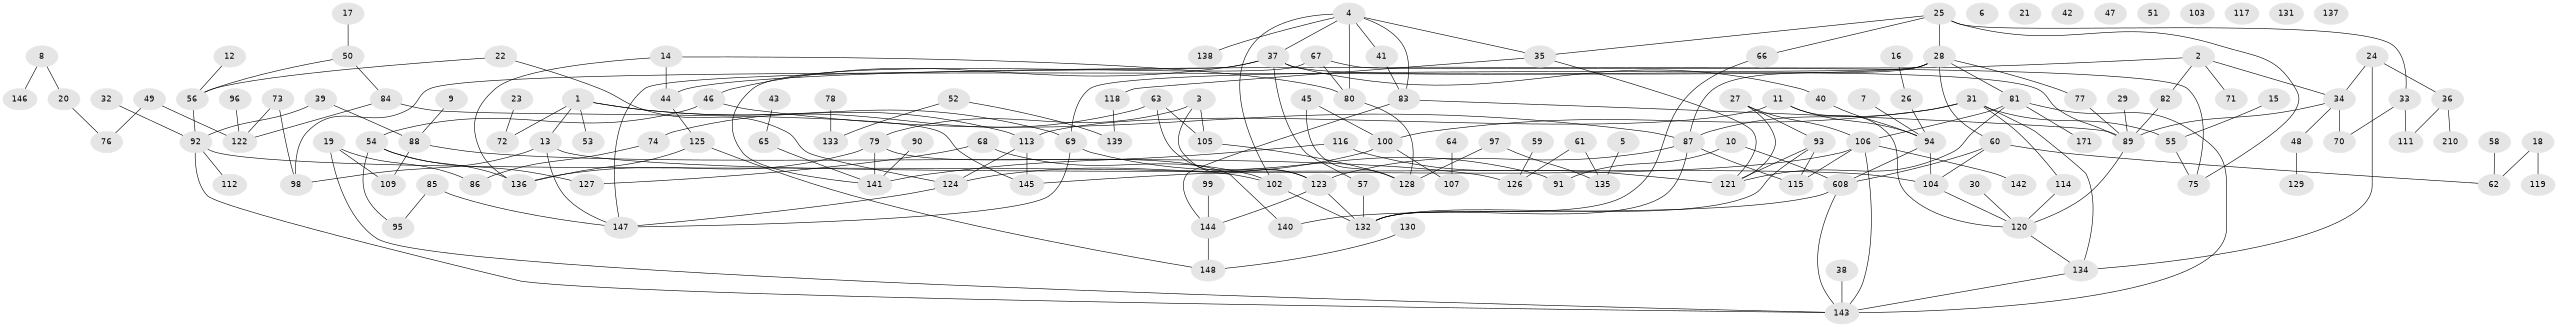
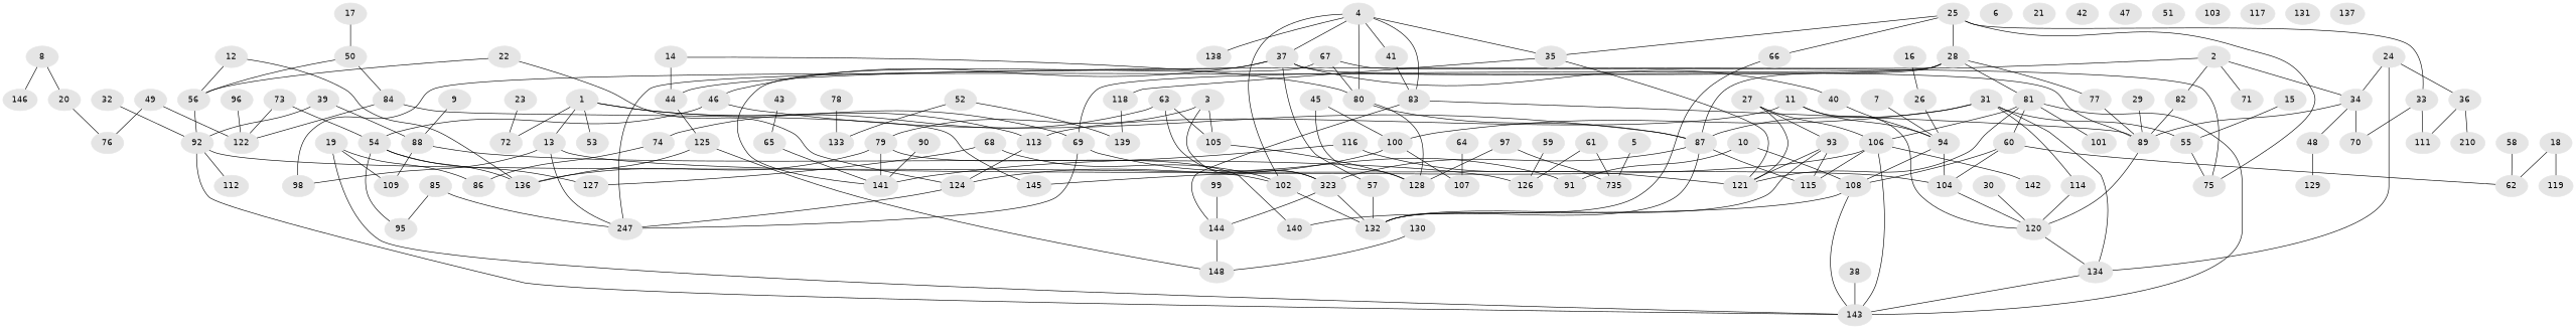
  graph {
    fontname="DejaVu Sans"
    node [color=gray90 fontname="DejaVu Sans" style=filled]
    edge [fontname="DejaVu Sans"]
    1
    13
    53
    69
    72
    113
    98
    104
-   147
+   147 [label=247]
    91
    124
    145
    2
    34
    44
    71
    82
    89
    70
    48
    125
    3
    79
    105
-   123
+   123 [label=323]
    136
    141
    140
    128
    132
    144
    4
    35
    37
    41
    80
    83
    102
    138
    118
    121
    40
    46
    57
    87
    5
-   135
+   135 [label=735]
    6
    7
    94
-   108 [label=608]
+   108
    8
    20
    146
    76
    9
    88
    109
    126
    10
    143
    11
    120
    134
    12
    56
    92
    14
    15
    55
    75
    16
    26
    17
    50
    84
    18
    62
    119
    19
    86
    21
    22
    23
    24
    36
    111
    n88 [label=210]
    25
    28
    33
    66
    60
    77
    81
    27
    93
    106
    115
    142
    114
-   101 [label=171]
+   101
    29
    30
    31
    100
    107
    32
    112
    129
    139
    54
    38
    39
    42
    43
    65
    148
    45
    95
    127
    47
    49
    122
    51
    52
    133
    58
    59
    61
    63
    74
    64
    67
    68
    73
    78
    85
    90
    96
    97
    99
    103
    116
    117
    130
    131
    137
    1 -- 13
    1 -- 53
    1 -- 69
    1 -- 72
    1 -- 113
    13 -- 98
    13 -- 104
    13 -- 147
    69 -- 147
    69 -- 91
    113 -- 124
-   113 -- 145
    104 -- 120
    124 -- 147
    2 -- 34
    2 -- 44
    2 -- 71
    2 -- 82
    34 -- 89
    34 -- 70
    34 -- 48
    44 -- 125
    82 -- 89
    89 -- 120
    48 -- 129
    125 -- 136
    125 -- 148
    3 -- 79
    3 -- 105
    3 -- 123
    79 -- 136
    79 -- 141
    79 -- 140
    105 -- 128
    123 -- 132
    123 -- 144
    144 -- 148
    4 -- 35
    4 -- 37
    4 -- 41
    4 -- 80
    4 -- 83
    4 -- 102
    4 -- 138
    35 -- 118
    35 -- 121
    37 -- 147
    37 -- 89
    37 -- 40
    37 -- 46
    37 -- 57
    41 -- 83
    80 -- 128
+   80 -- 87
    83 -- 89
    83 -- 144
    102 -- 132
    118 -- 139
    40 -- 94
    46 -- 87
    46 -- 54
    57 -- 132
    87 -- 123
    87 -- 132
    87 -- 115
    5 -- 135
    7 -- 94
    94 -- 104
    94 -- 108
    108 -- 140
    108 -- 143
    8 -- 20
    8 -- 146
    20 -- 76
    9 -- 88
    88 -- 109
    88 -- 126
    10 -- 91
    10 -- 108
    11 -- 113
    11 -- 94
    11 -- 120
    120 -- 134
    134 -- 143
-   14 -- 136
+   12 -- 136
    12 -- 56
    56 -- 92
    92 -- 102
    92 -- 143
    92 -- 112
    14 -- 44
    14 -- 80
    15 -- 55
    55 -- 75
    16 -- 26
    26 -- 94
    17 -- 50
    50 -- 56
    50 -- 84
    84 -- 145
    84 -- 122
    18 -- 62
    18 -- 119
    19 -- 109
    19 -- 143
    19 -- 86
    22 -- 124
    22 -- 56
    23 -- 72
    24 -- 34
    24 -- 134
    24 -- 36
    36 -- 111
    36 -- n88
    25 -- 35
    25 -- 75
    25 -- 28
    25 -- 33
    25 -- 66
    28 -- 69
    28 -- 98
    28 -- 87
-   28 -- 60
+   81 -- 60
    28 -- 77
    28 -- 81
    33 -- 70
    33 -- 111
    66 -- 132
    60 -- 104
    60 -- 108
    60 -- 62
    77 -- 89
    81 -- 121
    81 -- 143
    81 -- 106
    81 -- 101
    27 -- 121
    27 -- 93
    27 -- 106
    93 -- 132
    93 -- 121
    93 -- 115
    106 -- 145
    106 -- 143
    106 -- 115
    106 -- 142
    114 -- 120
    29 -- 89
    30 -- 120
    31 -- 87
    31 -- 134
    31 -- 55
    31 -- 114
    31 -- 100
    100 -- 124
    100 -- 107
    32 -- 92
    54 -- 136
    54 -- 95
    54 -- 127
    38 -- 143
    39 -- 88
    39 -- 92
    43 -- 65
    65 -- 141
    45 -- 128
    45 -- 100
    49 -- 76
    49 -- 122
    52 -- 139
    52 -- 133
    58 -- 62
    59 -- 126
    61 -- 135
    61 -- 126
    63 -- 105
    63 -- 123
    63 -- 74
    74 -- 86
    64 -- 107
    67 -- 141
    67 -- 80
    67 -- 75
    68 -- 102
    68 -- 127
-   73 -- 98
+   73 -- 54
    73 -- 122
    78 -- 133
    85 -- 147
    85 -- 95
    90 -- 141
    96 -- 122
    97 -- 128
    97 -- 135
    99 -- 144
    116 -- 141
    116 -- 121
    130 -- 148
  }
